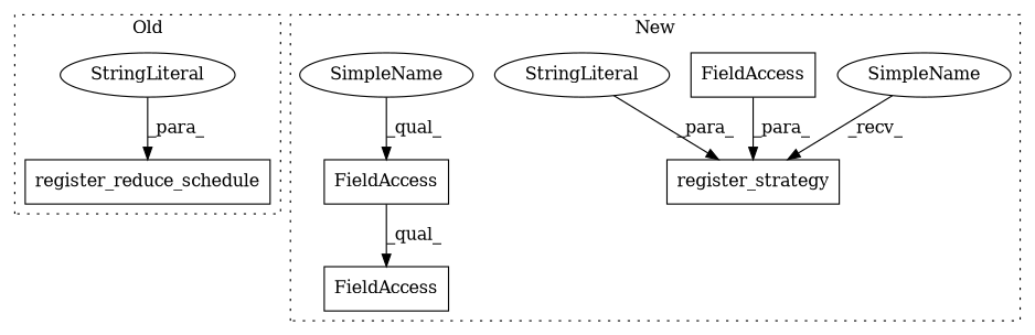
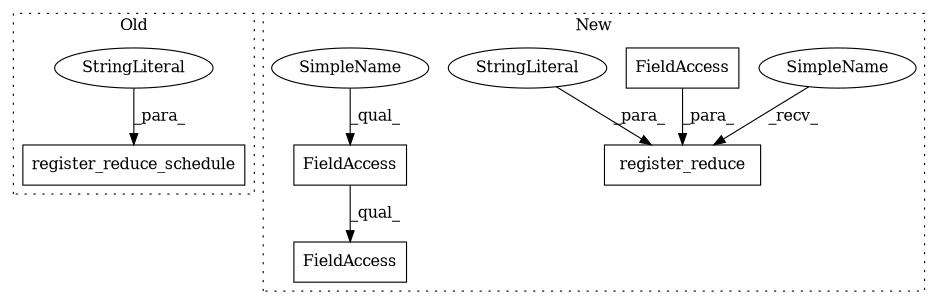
  digraph {
    fontname="DejaVu Serif"
    node [a=22 l=33 s=17357 shape=box fontname="DejaVu Serif"]
    edge [fontname="DejaVu Serif"]
    n1 [a=32 l="25,1" label=register_reduce_schedule s="16906,16949"]
    n2 [a=45 l=18 label=StringLiteral s=16931 shape=ellipse]
-   n3 [a=32 l="18,1" label=register_strategy s="17237,17309"]
+   n3 [a=32 l="18,1" label=register_reduce s="17237,17309"]
    n4 [label=FieldAccess s=17276]
    n5 [a=45 l=20 label=StringLiteral s=17255 shape=ellipse]
    n6 [l=12 label=FieldAccess]
    n7 [label=FieldAccess]
    n8 [a=42 l=2 label=SimpleName shape=ellipse]
    n9 [a=42 l=2 label=SimpleName s=17234 shape=ellipse]
    subgraph cluster_1 {
      label=Old
      style=dotted
      n1
      n2
    }
    subgraph cluster_2 {
      label=New
      style=dotted
      n3
      n4
      n5
      n6
      n7
      n8
      n9
    }
    n2 -> n1 [label=_para_]
    n4 -> n3 [label=_para_]
    n5 -> n3 [label=_para_]
    n6 -> n7 [label=_qual_]
    n8 -> n6 [label=_qual_]
    n9 -> n3 [label=_recv_]
  }
